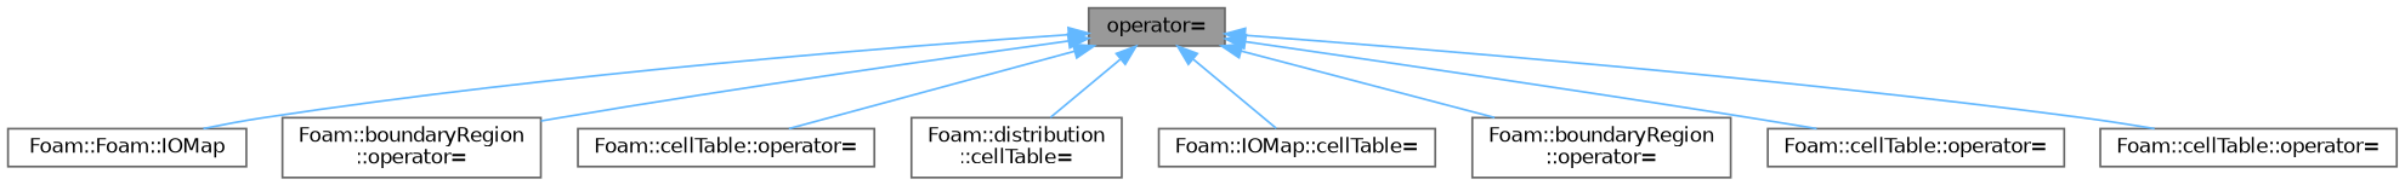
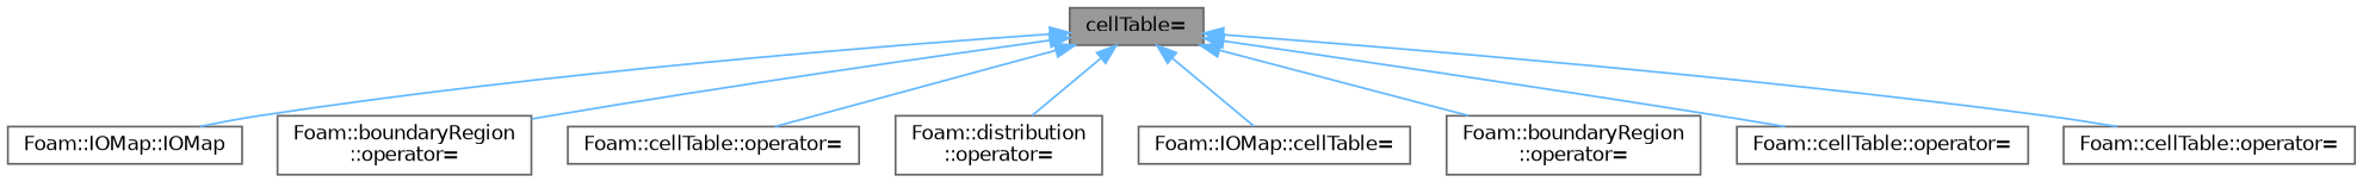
  digraph {
    rankdir=TB
    node [color=grey40 fillcolor=white fontname=Helvetica fontsize=10 shape=box style=filled]
    edge [color=steelblue1 dir=back fontname=Helvetica fontsize=10 labelfontname=Helvetica labelfontsize=10 style=solid]
-   n1 [color=gray40 fillcolor=grey60 fontcolor=black height=0.2 label="operator=" width=0.4]
-   n2 [height=0.2 label="Foam::Foam::IOMap" width=0.4]
+   n1 [color=gray40 fillcolor=grey60 fontcolor=black height=0.2 label="cellTable=" width=0.4]
+   n2 [height=0.2 label="Foam::IOMap::IOMap" width=0.4]
    n3 [height=0.2 label="Foam::boundaryRegion\l::operator=" width=0.4]
    n4 [height=0.2 label="Foam::cellTable::operator=" width=0.4]
-   n5 [height=0.2 label="Foam::distribution\l::cellTable=" width=0.4]
+   n5 [height=0.2 label="Foam::distribution\l::operator=" width=0.4]
    n6 [height=0.2 label="Foam::IOMap::cellTable=" width=0.4]
    n7 [height=0.2 label="Foam::boundaryRegion\l::operator=" width=0.4]
    n8 [height=0.2 label="Foam::cellTable::operator=" width=0.4]
    n9 [height=0.2 label="Foam::cellTable::operator=" width=0.4]
    n1 -> n2
    n1 -> n3
    n1 -> n4
    n1 -> n5
    n1 -> n6
    n1 -> n7
    n1 -> n8
    n1 -> n9
  }
